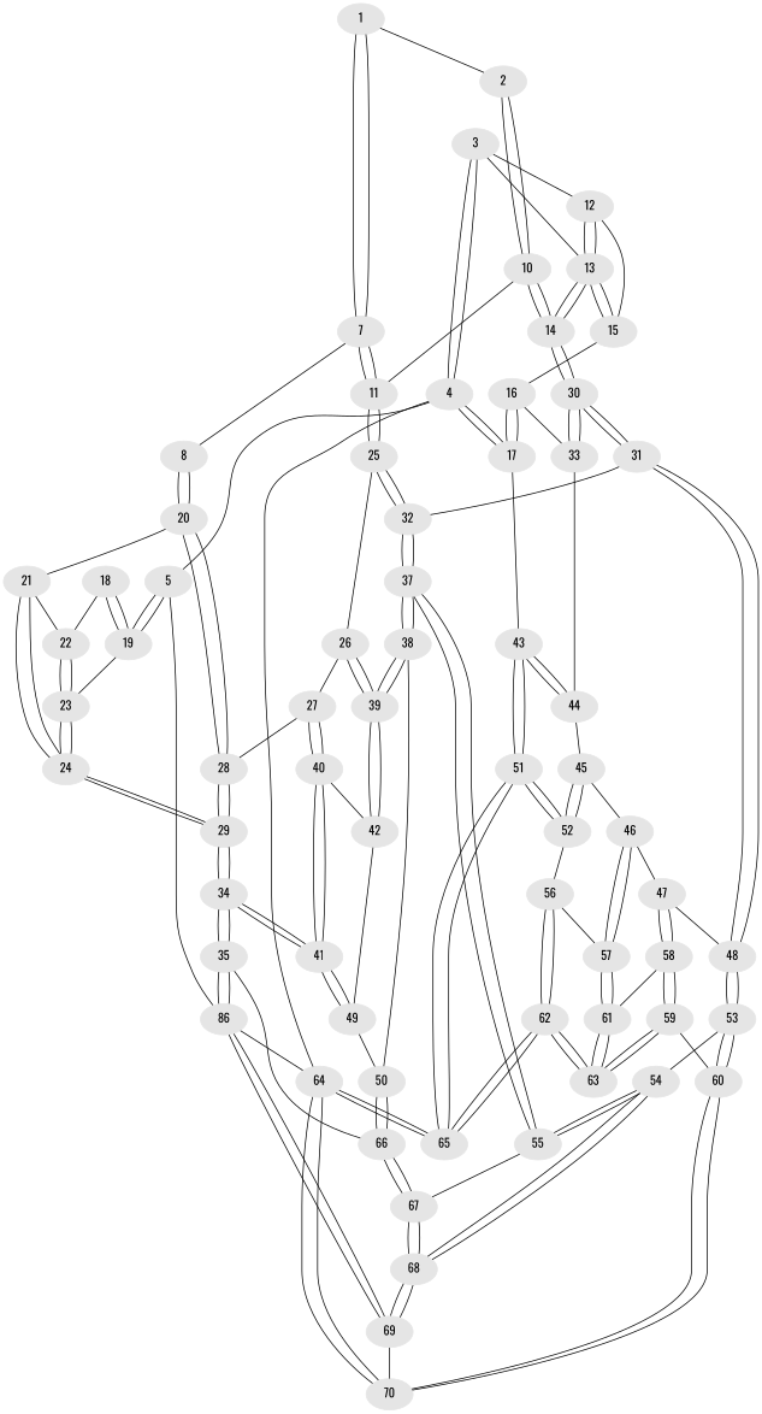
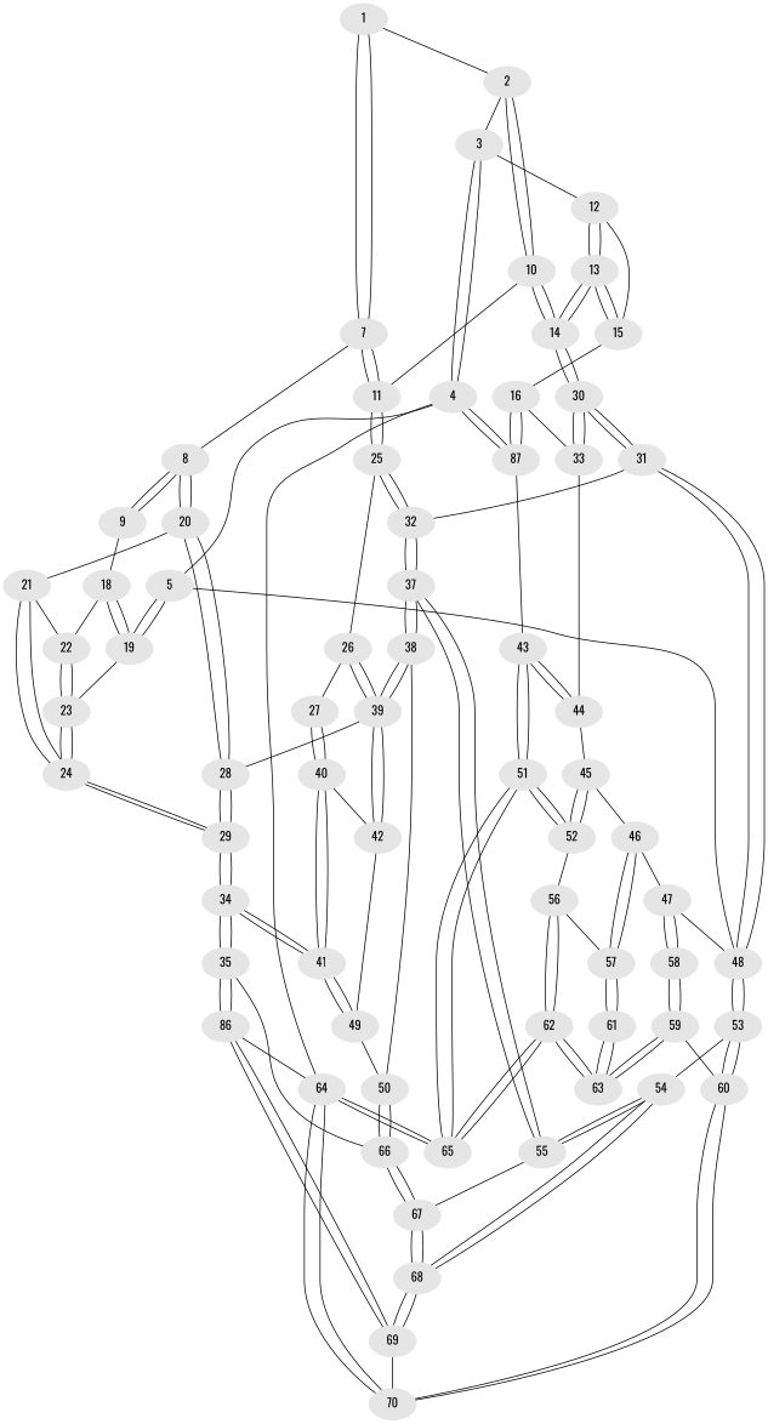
  graph {
    fontname=Oswald
    node [color=gray90 fontname=Oswald style=filled]
    edge [fontname=Oswald]
    1
    2
    7
    3
    10
    8
    11
    4
    12
    14
    5
-   17
+   17 [label=87]
    64
    13
    15
    19
    n17 [label=86]
    43
    65
    70
    23
    69
+   9
    18
    20
    25
    21
    28
    22
    30
    26
    32
    16
    33
    31
    44
    51
    24
    29
    34
    27
    39
    37
    40
    42
    41
    35
    48
    53
    38
    55
    45
    66
    49
    67
    50
    52
    46
    47
    57
    56
    58
    61
    59
    54
    60
    62
    68
    63
    1 -- 2
    1 -- 7
    1 -- 7
-   13 -- 3
+   2 -- 3
    2 -- 10
    2 -- 10
    7 -- 8
    7 -- 11
    7 -- 11
    3 -- 4
    3 -- 4
    3 -- 12
    10 -- 11
    10 -- 14
    10 -- 14
+   8 -- 9
+   8 -- 9
    8 -- 20
    8 -- 20
    11 -- 25
    11 -- 25
    4 -- 5
    4 -- 17
    4 -- 17
    4 -- 64
    12 -- 13
    12 -- 13
    12 -- 15
    14 -- 30
    14 -- 30
    5 -- 19
    5 -- 19
-   5 -- n17
+   5 -- 48
    17 -- 43
    64 -- 65
    64 -- 65
    64 -- 70
    64 -- 70
    13 -- 14
    13 -- 14
    13 -- 15
    13 -- 15
    15 -- 16
    19 -- 23
    n17 -- 64
    n17 -- 69
    n17 -- 69
    43 -- 44
    43 -- 44
    43 -- 51
    43 -- 51
    23 -- 24
    23 -- 24
    69 -- 70
+   9 -- 18
    18 -- 19
    18 -- 19
    18 -- 22
    20 -- 21
    20 -- 28
    20 -- 28
    25 -- 26
    25 -- 32
    25 -- 32
    21 -- 22
    21 -- 24
    21 -- 24
    28 -- 29
    28 -- 29
    22 -- 23
    22 -- 23
    30 -- 33
    30 -- 33
    30 -- 31
    30 -- 31
    26 -- 27
    26 -- 39
    26 -- 39
    32 -- 37
    32 -- 37
    16 -- 17
    16 -- 17
    16 -- 33
    33 -- 44
    31 -- 32
    31 -- 48
    31 -- 48
    44 -- 45
    51 -- 65
    51 -- 65
    51 -- 52
    51 -- 52
    24 -- 29
    24 -- 29
    29 -- 34
    29 -- 34
    34 -- 41
    34 -- 41
    34 -- 35
    34 -- 35
-   27 -- 28
+   39 -- 28
    27 -- 40
    27 -- 40
    39 -- 42
    39 -- 42
    37 -- 38
    37 -- 38
    37 -- 55
    37 -- 55
    40 -- 42
    40 -- 41
    40 -- 41
    42 -- 49
    41 -- 49
    41 -- 49
    35 -- n17
    35 -- n17
    35 -- 66
    48 -- 53
    48 -- 53
    53 -- 54
    53 -- 60
    53 -- 60
    38 -- 39
    38 -- 39
    38 -- 50
    55 -- 67
    45 -- 52
    45 -- 52
    45 -- 46
    66 -- 67
    66 -- 67
    49 -- 50
    67 -- 68
    67 -- 68
    50 -- 66
    50 -- 66
    52 -- 56
    46 -- 47
    46 -- 57
    46 -- 57
    47 -- 48
    47 -- 58
    47 -- 58
    57 -- 61
    57 -- 61
    56 -- 57
    56 -- 62
    56 -- 62
-   58 -- 61
    58 -- 59
    58 -- 59
    61 -- 63
    61 -- 63
    59 -- 60
    59 -- 63
    59 -- 63
    54 -- 55
    54 -- 55
    54 -- 68
    54 -- 68
    60 -- 70
    60 -- 70
    62 -- 65
    62 -- 65
    62 -- 63
    62 -- 63
    68 -- 69
    68 -- 69
  }
